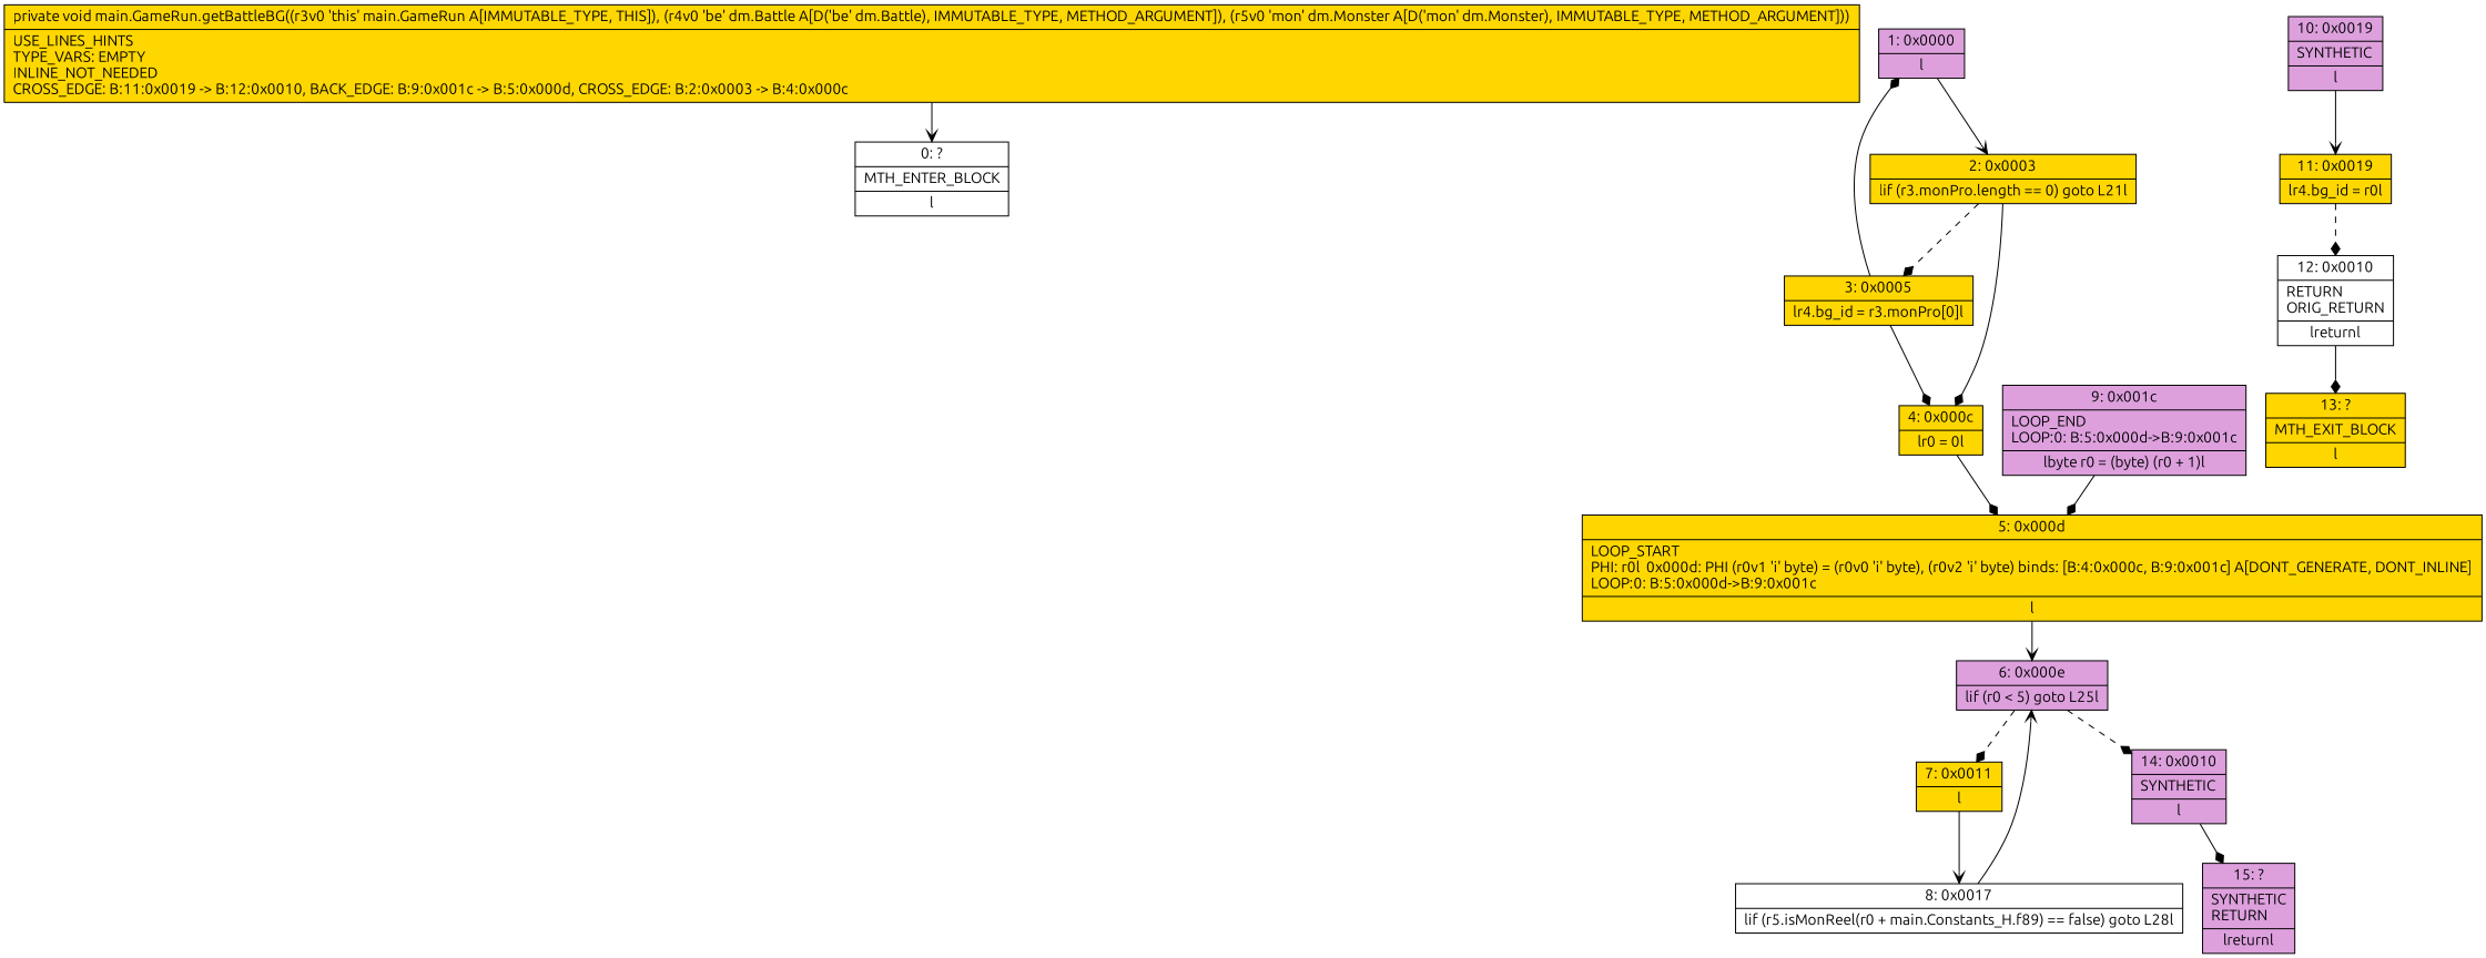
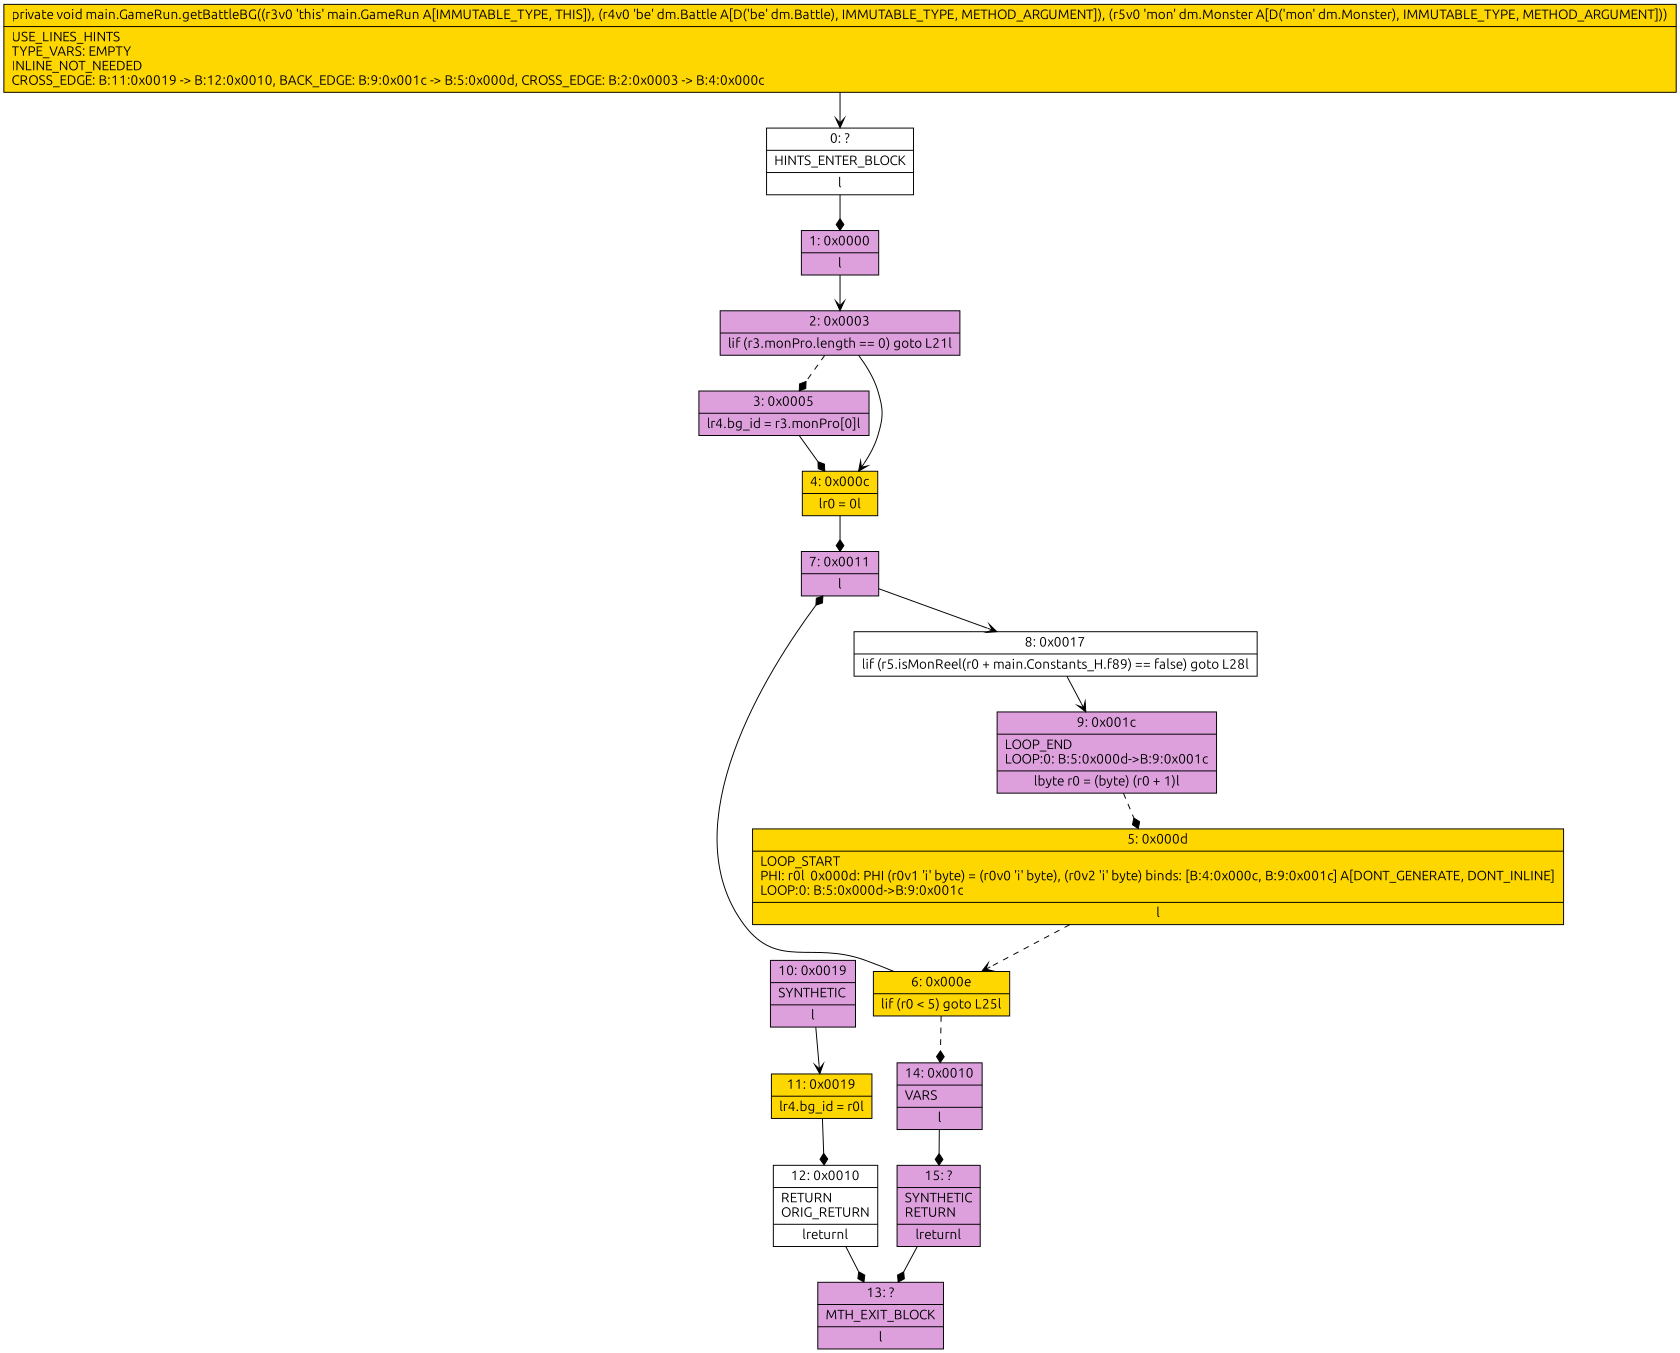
  digraph {
    fontname=Ubuntu
    node [fillcolor=plum fontname=Ubuntu shape=record style=filled]
    edge [arrowhead=diamond fontname=Ubuntu]
-   n1 [fillcolor=white label="{0\:\ ?|MTH_ENTER_BLOCK\l|l}"]
+   n1 [fillcolor=white label="{0\:\ ?|HINTS_ENTER_BLOCK\l|l}"]
    n2 [label="{1\:\ 0x0000|l}"]
-   n3 [fillcolor=gold label="{2\:\ 0x0003|lif (r3.monPro.length == 0) goto L21l}"]
-   n4 [fillcolor=gold label="{3\:\ 0x0005|lr4.bg_id = r3.monPro[0]l}"]
+   n3 [label="{2\:\ 0x0003|lif (r3.monPro.length == 0) goto L21l}"]
+   n4 [label="{3\:\ 0x0005|lr4.bg_id = r3.monPro[0]l}"]
    n5 [fillcolor=gold label="{4\:\ 0x000c|lr0 = 0l}"]
    n6 [fillcolor=gold label="{5\:\ 0x000d|LOOP_START\lPHI: r0l  0x000d: PHI (r0v1 'i' byte) = (r0v0 'i' byte), (r0v2 'i' byte) binds: [B:4:0x000c, B:9:0x001c] A[DONT_GENERATE, DONT_INLINE]\lLOOP:0: B:5:0x000d\-\>B:9:0x001c\l|l}"]
-   n7 [label="{6\:\ 0x000e|lif (r0 \< 5) goto L25l}"]
-   n8 [fillcolor=gold label="{7\:\ 0x0011|l}"]
-   n9 [label="{14\:\ 0x0010|SYNTHETIC\l|l}"]
+   n7 [fillcolor=gold label="{6\:\ 0x000e|lif (r0 \< 5) goto L25l}"]
+   n8 [label="{7\:\ 0x0011|l}"]
+   n9 [label="{14\:\ 0x0010|VARS\l|l}"]
    n10 [fillcolor=white label="{8\:\ 0x0017|lif (r5.isMonReel(r0 + main.Constants_H.f89) == false) goto L28l}"]
    n11 [label="{15\:\ ?|SYNTHETIC\lRETURN\l|lreturnl}"]
    n12 [label="{9\:\ 0x001c|LOOP_END\lLOOP:0: B:5:0x000d\-\>B:9:0x001c\l|lbyte r0 = (byte) (r0 + 1)l}"]
    n13 [label="{10\:\ 0x0019|SYNTHETIC\l|l}"]
    n14 [fillcolor=gold label="{11\:\ 0x0019|lr4.bg_id = r0l}"]
    n15 [fillcolor=white label="{12\:\ 0x0010|RETURN\lORIG_RETURN\l|lreturnl}"]
-   n16 [fillcolor=gold label="{13\:\ ?|MTH_EXIT_BLOCK\l|l}"]
+   n16 [label="{13\:\ ?|MTH_EXIT_BLOCK\l|l}"]
    n17 [fillcolor=gold label="{private void main.GameRun.getBattleBG((r3v0 'this' main.GameRun A[IMMUTABLE_TYPE, THIS]), (r4v0 'be' dm.Battle A[D('be' dm.Battle), IMMUTABLE_TYPE, METHOD_ARGUMENT]), (r5v0 'mon' dm.Monster A[D('mon' dm.Monster), IMMUTABLE_TYPE, METHOD_ARGUMENT]))  | USE_LINES_HINTS\lTYPE_VARS: EMPTY\lINLINE_NOT_NEEDED\lCROSS_EDGE: B:11:0x0019 \-\> B:12:0x0010, BACK_EDGE: B:9:0x001c \-\> B:5:0x000d, CROSS_EDGE: B:2:0x0003 \-\> B:4:0x000c\l}"]
-   n4 -> n2
+   n1 -> n2
    n2 -> n3 [arrowhead=vee]
    n3 -> n4 [style=dashed]
-   n3 -> n5
+   n3 -> n5 [arrowhead=vee]
    n4 -> n5
-   n5 -> n6
-   n6 -> n7 [arrowhead=vee]
-   n7 -> n8 [style=dashed]
+   n5 -> n8
+   n6 -> n7 [arrowhead=vee style=dashed]
+   n7 -> n8
    n7 -> n9 [style=dashed]
    n8 -> n10 [arrowhead=vee]
    n9 -> n11
-   n10 -> n7 [arrowhead=vee]
-   n12 -> n6
+   n10 -> n12 [arrowhead=vee]
+   n11 -> n16
+   n12 -> n6 [style=dashed]
    n13 -> n14 [arrowhead=vee]
-   n14 -> n15 [style=dashed]
+   n14 -> n15
    n15 -> n16
    n17 -> n1 [arrowhead=vee]
  }
